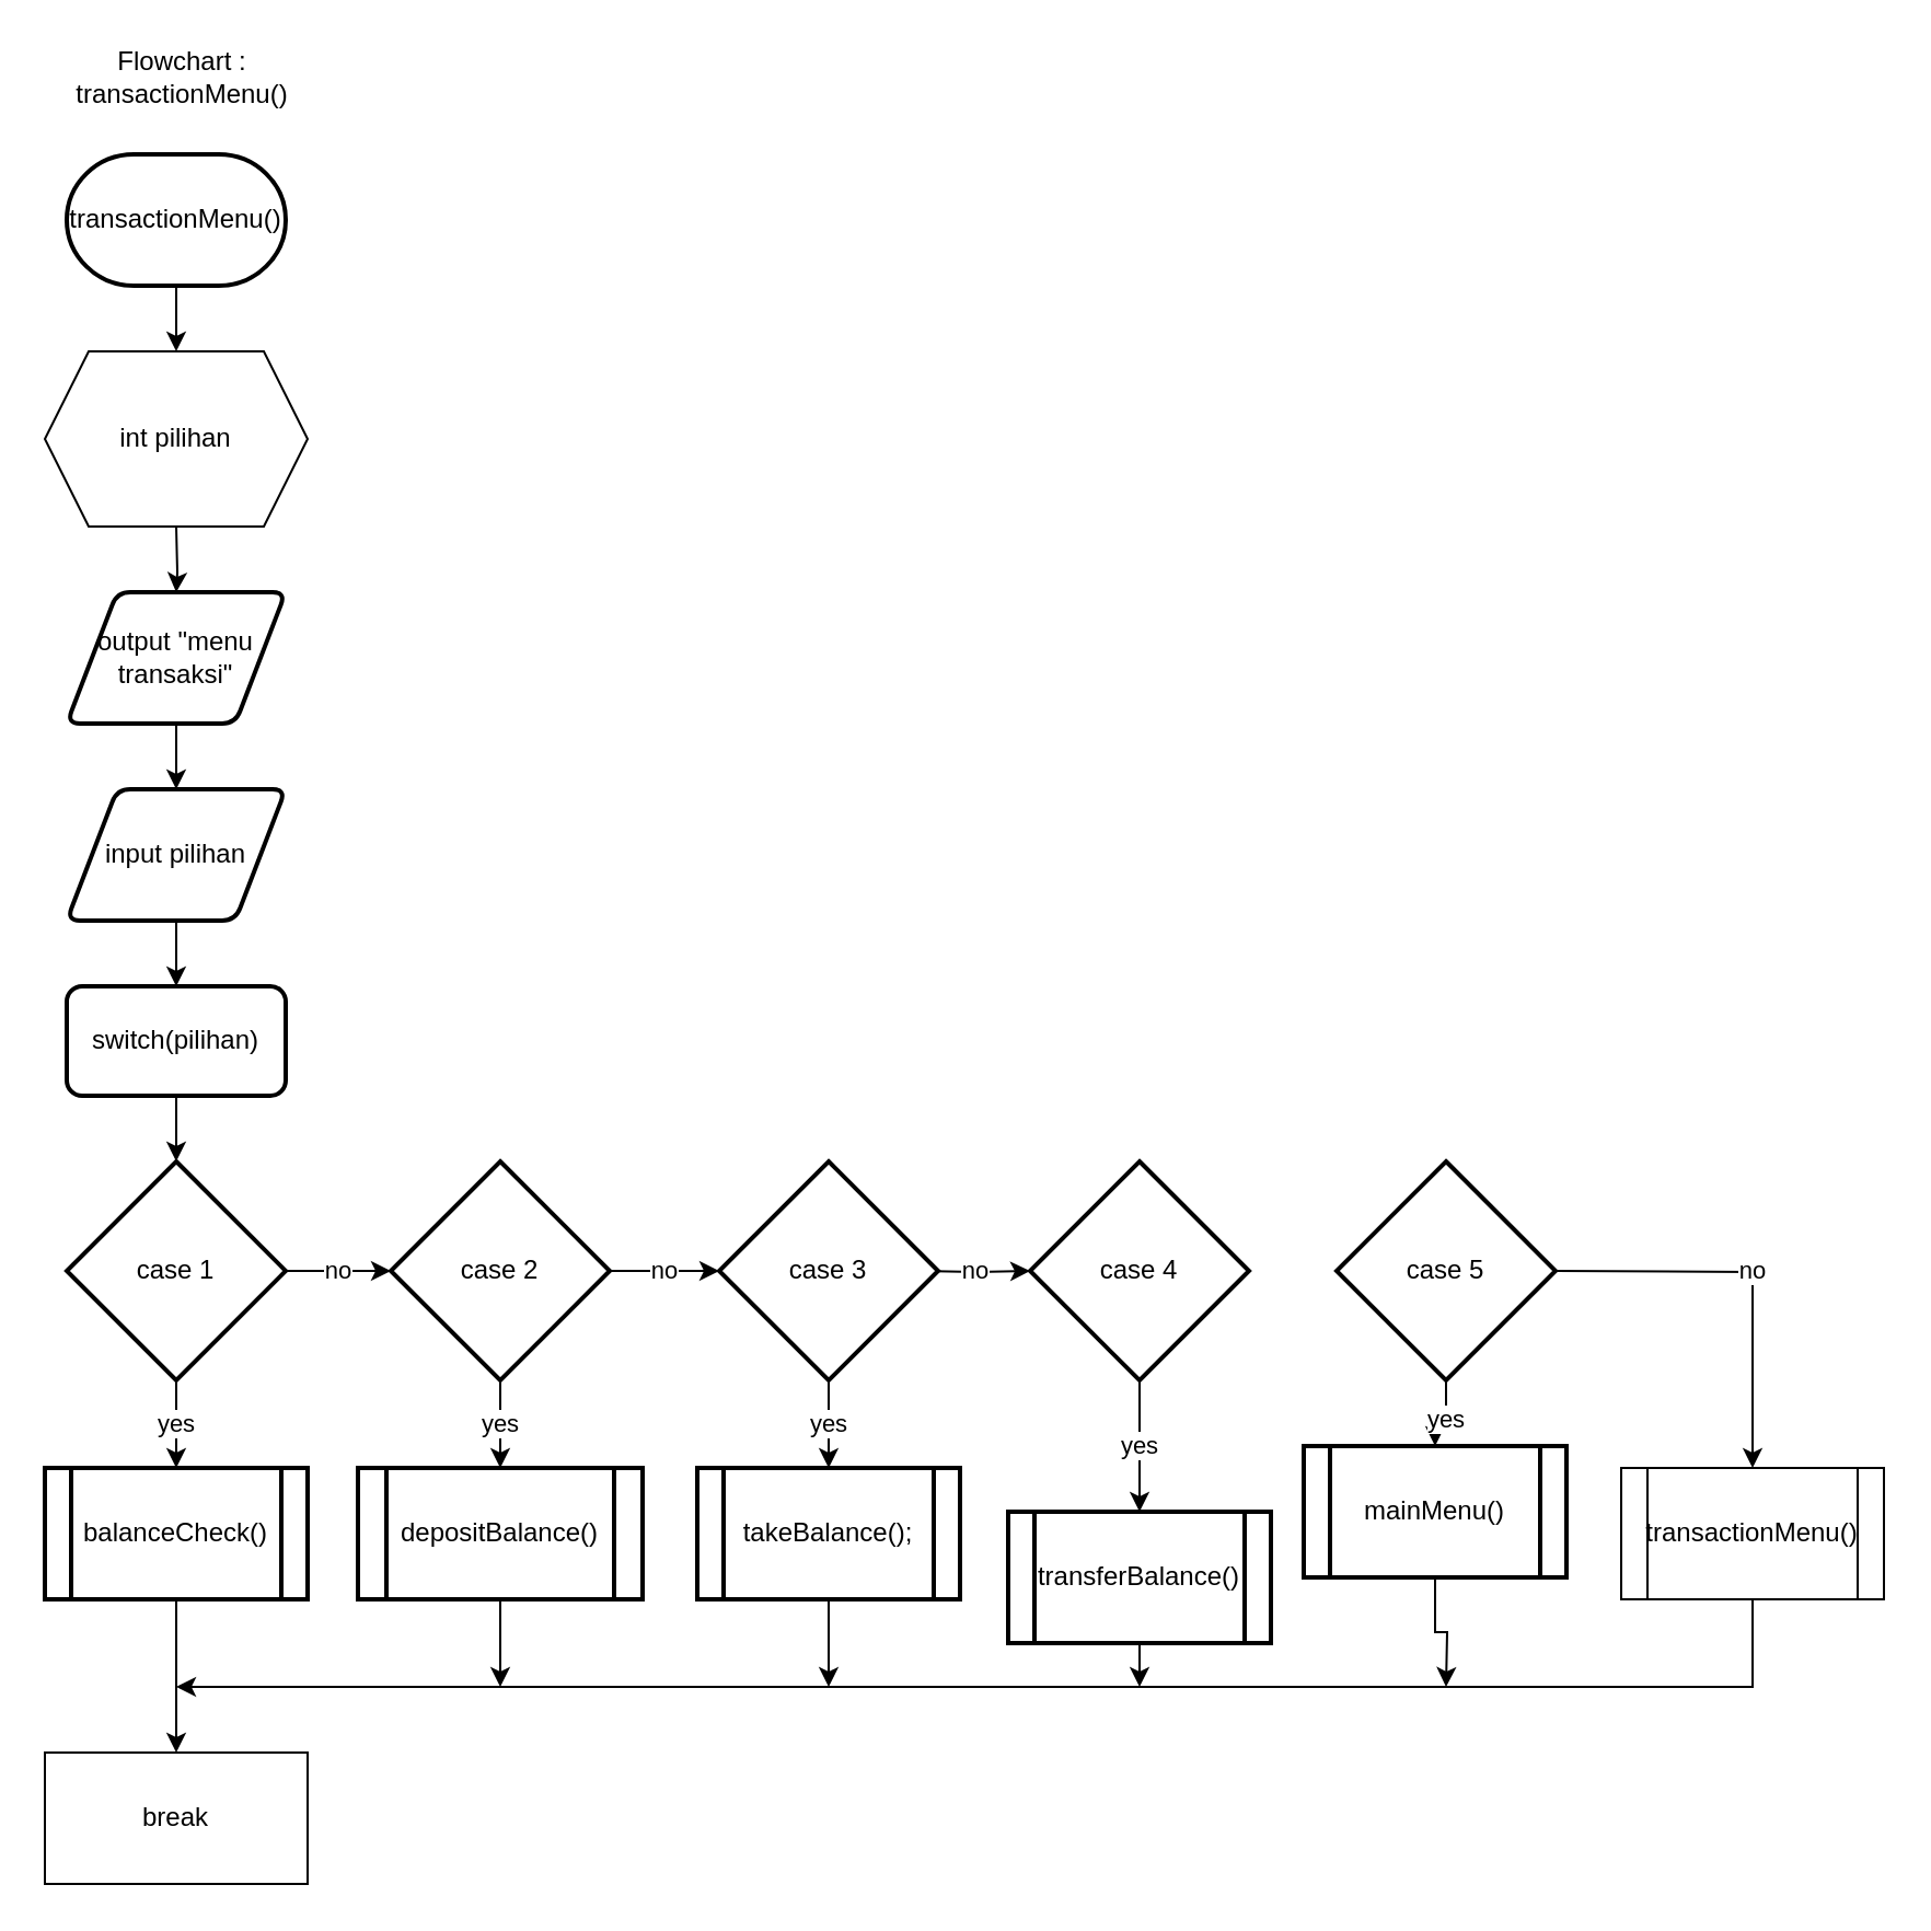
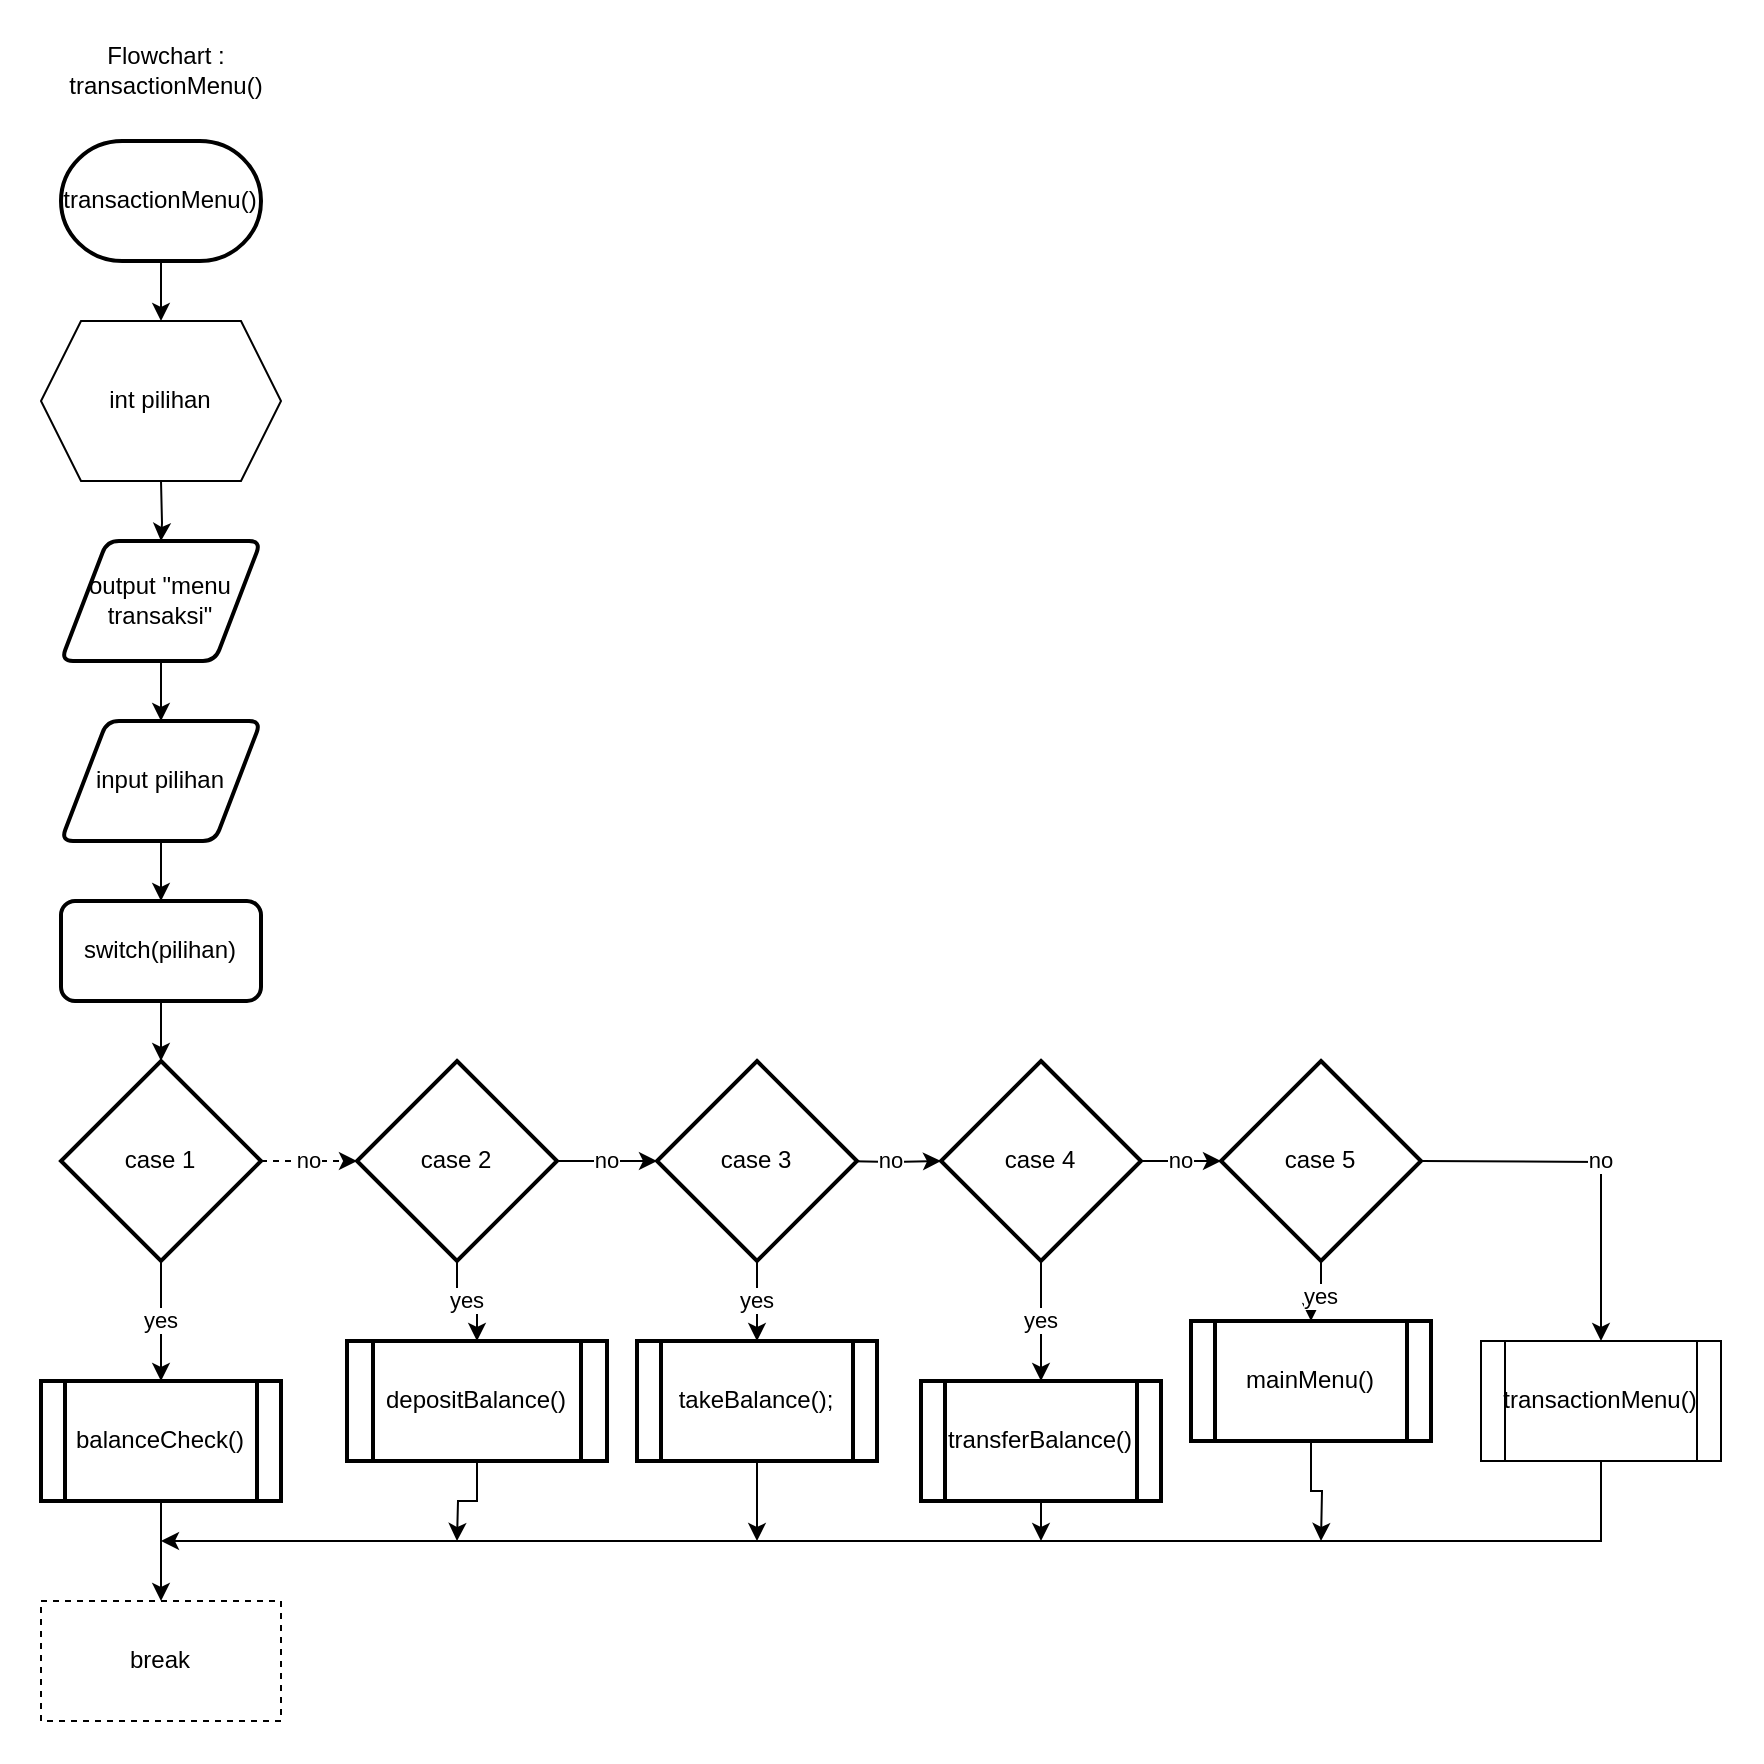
  <mxCell id="0" />
  <mxCell id="1" parent="0" />
  <mxCell id="2" value="" style="edgeStyle=orthogonalEdgeStyle;rounded=0;orthogonalLoop=1;jettySize=auto;html=1;" parent="1" target="5" edge="1"><mxGeometry relative="1" as="geometry"><mxPoint x="80" y="240" as="sourcePoint" /></mxGeometry></mxCell>
  <mxCell id="3" value="Flowchart : transactionMenu()" style="text;html=1;strokeColor=none;fillColor=none;align=center;verticalAlign=middle;whiteSpace=wrap;rounded=0;" parent="1" vertex="1"><mxGeometry x="48" y="20" width="70" height="30" as="geometry" /></mxCell>
  <mxCell id="4" value="" style="edgeStyle=orthogonalEdgeStyle;rounded=0;orthogonalLoop=1;jettySize=auto;html=1;" parent="1" source="5" target="7" edge="1"><mxGeometry relative="1" as="geometry" /></mxCell>
  <mxCell id="5" value="output &quot;menu &lt;br&gt;transaksi&quot;" style="shape=parallelogram;html=1;strokeWidth=2;perimeter=parallelogramPerimeter;whiteSpace=wrap;rounded=1;arcSize=12;size=0.23;" parent="1" vertex="1"><mxGeometry x="30" y="270" width="100" height="60" as="geometry" /></mxCell>
  <mxCell id="6" value="" style="edgeStyle=orthogonalEdgeStyle;rounded=0;orthogonalLoop=1;jettySize=auto;html=1;" parent="1" source="7" target="9" edge="1"><mxGeometry relative="1" as="geometry" /></mxCell>
  <mxCell id="7" value="input pilihan" style="shape=parallelogram;html=1;strokeWidth=2;perimeter=parallelogramPerimeter;whiteSpace=wrap;rounded=1;arcSize=12;size=0.23;" parent="1" vertex="1"><mxGeometry x="30" y="360" width="100" height="60" as="geometry" /></mxCell>
  <mxCell id="8" value="" style="edgeStyle=orthogonalEdgeStyle;rounded=0;orthogonalLoop=1;jettySize=auto;html=1;" parent="1" source="9" target="12" edge="1"><mxGeometry relative="1" as="geometry" /></mxCell>
  <mxCell id="9" value="switch(pilihan)" style="rounded=1;whiteSpace=wrap;html=1;absoluteArcSize=1;arcSize=14;strokeWidth=2;" parent="1" vertex="1"><mxGeometry x="30" y="450" width="100" height="50" as="geometry" /></mxCell>
- <mxCell id="10" value="no" style="edgeStyle=orthogonalEdgeStyle;rounded=0;orthogonalLoop=1;jettySize=auto;html=1;" parent="1" source="12" target="15" edge="1"><mxGeometry relative="1" as="geometry" /></mxCell>
+ <mxCell id="10" value="no" style="edgeStyle=orthogonalEdgeStyle;rounded=0;orthogonalLoop=1;jettySize=auto;html=1;dashed=1;" parent="1" source="12" target="15" edge="1"><mxGeometry relative="1" as="geometry" /></mxCell>
  <mxCell id="11" value="yes" style="edgeStyle=orthogonalEdgeStyle;rounded=0;orthogonalLoop=1;jettySize=auto;html=1;" parent="1" source="12" target="34" edge="1"><mxGeometry relative="1" as="geometry" /></mxCell>
  <mxCell id="12" value="case 1" style="strokeWidth=2;html=1;shape=mxgraph.flowchart.decision;whiteSpace=wrap;" parent="1" vertex="1"><mxGeometry x="30" y="530" width="100" height="100" as="geometry" /></mxCell>
  <mxCell id="13" value="no" style="edgeStyle=orthogonalEdgeStyle;rounded=0;orthogonalLoop=1;jettySize=auto;html=1;" parent="1" source="15" target="18" edge="1"><mxGeometry relative="1" as="geometry" /></mxCell>
  <mxCell id="14" value="yes" style="edgeStyle=orthogonalEdgeStyle;rounded=0;orthogonalLoop=1;jettySize=auto;html=1;" parent="1" source="15" target="20" edge="1"><mxGeometry relative="1" as="geometry" /></mxCell>
  <mxCell id="15" value="case 2" style="strokeWidth=2;html=1;shape=mxgraph.flowchart.decision;whiteSpace=wrap;" parent="1" vertex="1"><mxGeometry x="178" y="530" width="100" height="100" as="geometry" /></mxCell>
  <mxCell id="16" value="yes" style="edgeStyle=orthogonalEdgeStyle;rounded=0;orthogonalLoop=1;jettySize=auto;html=1;" parent="1" source="18" target="22" edge="1"><mxGeometry relative="1" as="geometry" /></mxCell>
  <mxCell id="17" value="no" style="edgeStyle=orthogonalEdgeStyle;rounded=0;orthogonalLoop=1;jettySize=auto;html=1;" parent="1" target="25" edge="1"><mxGeometry relative="1" as="geometry"><mxPoint x="420" y="580" as="sourcePoint" /></mxGeometry></mxCell>
  <mxCell id="18" value="case 3" style="strokeWidth=2;html=1;shape=mxgraph.flowchart.decision;whiteSpace=wrap;" parent="1" vertex="1"><mxGeometry x="328" y="530" width="100" height="100" as="geometry" /></mxCell>
  <mxCell id="19" style="edgeStyle=orthogonalEdgeStyle;rounded=0;orthogonalLoop=1;jettySize=auto;html=1;exitX=0.5;exitY=1;exitDx=0;exitDy=0;" edge="1" parent="1" source="20"><mxGeometry relative="1" as="geometry"><mxPoint x="228" y="770" as="targetPoint" /></mxGeometry></mxCell>
- <mxCell id="20" value="depositBalance()" style="shape=process;whiteSpace=wrap;html=1;backgroundOutline=1;strokeWidth=2;" parent="1" vertex="1"><mxGeometry x="163" y="670" width="130" height="60" as="geometry" /></mxCell>
+ <mxCell id="20" value="depositBalance()" style="shape=process;whiteSpace=wrap;html=1;backgroundOutline=1;strokeWidth=2;" parent="1" vertex="1"><mxGeometry x="173" y="670" width="130" height="60" as="geometry" /></mxCell>
  <mxCell id="21" style="edgeStyle=orthogonalEdgeStyle;rounded=0;orthogonalLoop=1;jettySize=auto;html=1;exitX=0.5;exitY=1;exitDx=0;exitDy=0;" edge="1" parent="1" source="22"><mxGeometry relative="1" as="geometry"><mxPoint x="378" y="770" as="targetPoint" /></mxGeometry></mxCell>
  <mxCell id="22" value="takeBalance();" style="shape=process;whiteSpace=wrap;html=1;backgroundOutline=1;strokeWidth=2;" parent="1" vertex="1"><mxGeometry x="318" y="670" width="120" height="60" as="geometry" /></mxCell>
  <mxCell id="23" value="yes" style="edgeStyle=orthogonalEdgeStyle;rounded=0;orthogonalLoop=1;jettySize=auto;html=1;" parent="1" source="25" target="27" edge="1"><mxGeometry relative="1" as="geometry" /></mxCell>
+ <mxCell id="24" value="no" style="edgeStyle=orthogonalEdgeStyle;rounded=0;orthogonalLoop=1;jettySize=auto;html=1;" parent="1" source="25" target="29" edge="1"><mxGeometry relative="1" as="geometry" /></mxCell>
  <mxCell id="25" value="case 4" style="strokeWidth=2;html=1;shape=mxgraph.flowchart.decision;whiteSpace=wrap;" parent="1" vertex="1"><mxGeometry x="470" y="530" width="100" height="100" as="geometry" /></mxCell>
  <mxCell id="26" style="edgeStyle=orthogonalEdgeStyle;rounded=0;orthogonalLoop=1;jettySize=auto;html=1;exitX=0.5;exitY=1;exitDx=0;exitDy=0;" edge="1" parent="1" source="27"><mxGeometry relative="1" as="geometry"><mxPoint x="520" y="770" as="targetPoint" /></mxGeometry></mxCell>
  <mxCell id="27" value="transferBalance()" style="shape=process;whiteSpace=wrap;html=1;backgroundOutline=1;strokeWidth=2;" parent="1" vertex="1"><mxGeometry x="460" y="690" width="120" height="60" as="geometry" /></mxCell>
  <mxCell id="28" value="yes" style="edgeStyle=orthogonalEdgeStyle;rounded=0;orthogonalLoop=1;jettySize=auto;html=1;" parent="1" source="29" target="31" edge="1"><mxGeometry relative="1" as="geometry" /></mxCell>
  <mxCell id="29" value="case 5" style="strokeWidth=2;html=1;shape=mxgraph.flowchart.decision;whiteSpace=wrap;" parent="1" vertex="1"><mxGeometry x="610" y="530" width="100" height="100" as="geometry" /></mxCell>
  <mxCell id="30" style="edgeStyle=orthogonalEdgeStyle;rounded=0;orthogonalLoop=1;jettySize=auto;html=1;exitX=0.5;exitY=1;exitDx=0;exitDy=0;" edge="1" parent="1" source="31"><mxGeometry relative="1" as="geometry"><mxPoint x="660" y="770" as="targetPoint" /></mxGeometry></mxCell>
  <mxCell id="31" value="mainMenu()" style="shape=process;whiteSpace=wrap;html=1;backgroundOutline=1;strokeWidth=2;" parent="1" vertex="1"><mxGeometry x="595" y="660" width="120" height="60" as="geometry" /></mxCell>
  <mxCell id="32" value="no" style="edgeStyle=orthogonalEdgeStyle;rounded=0;orthogonalLoop=1;jettySize=auto;html=1;exitX=1;exitY=0.5;exitDx=0;exitDy=0;exitPerimeter=0;entryX=0.5;entryY=0;entryDx=0;entryDy=0;" parent="1" target="36" edge="1"><mxGeometry relative="1" as="geometry"><mxPoint x="710" y="580" as="sourcePoint" /></mxGeometry></mxCell>
  <mxCell id="33" value="" style="edgeStyle=orthogonalEdgeStyle;rounded=0;orthogonalLoop=1;jettySize=auto;html=1;" edge="1" parent="1" source="34" target="40"><mxGeometry relative="1" as="geometry" /></mxCell>
- <mxCell id="34" value="balanceCheck()" style="shape=process;whiteSpace=wrap;html=1;backgroundOutline=1;strokeWidth=2;" parent="1" vertex="1"><mxGeometry x="20" y="670" width="120" height="60" as="geometry" /></mxCell>
+ <mxCell id="34" value="balanceCheck()" style="shape=process;whiteSpace=wrap;html=1;backgroundOutline=1;strokeWidth=2;" parent="1" vertex="1"><mxGeometry x="20" y="690" width="120" height="60" as="geometry" /></mxCell>
  <mxCell id="35" style="edgeStyle=orthogonalEdgeStyle;rounded=0;orthogonalLoop=1;jettySize=auto;html=1;exitX=0.5;exitY=1;exitDx=0;exitDy=0;" parent="1" source="36" edge="1"><mxGeometry relative="1" as="geometry"><mxPoint x="80" y="770" as="targetPoint" /><Array as="points"><mxPoint x="800" y="770" /><mxPoint x="80" y="770" /></Array></mxGeometry></mxCell>
  <mxCell id="36" value="transactionMenu()" style="shape=process;whiteSpace=wrap;html=1;backgroundOutline=1;" parent="1" vertex="1"><mxGeometry x="740" y="670" width="120" height="60" as="geometry" /></mxCell>
  <mxCell id="37" value="" style="edgeStyle=orthogonalEdgeStyle;rounded=0;orthogonalLoop=1;jettySize=auto;html=1;" parent="1" source="38" target="39" edge="1"><mxGeometry relative="1" as="geometry" /></mxCell>
  <mxCell id="38" value="transactionMenu()" style="strokeWidth=2;html=1;shape=mxgraph.flowchart.terminator;whiteSpace=wrap;" parent="1" vertex="1"><mxGeometry x="30" y="70" width="100" height="60" as="geometry" /></mxCell>
  <mxCell id="39" value="int pilihan" style="shape=hexagon;perimeter=hexagonPerimeter2;whiteSpace=wrap;html=1;fixedSize=1;" parent="1" vertex="1"><mxGeometry x="20" y="160" width="120" height="80" as="geometry" /></mxCell>
- <mxCell id="40" value="break" style="rounded=0;whiteSpace=wrap;html=1;" vertex="1" parent="1"><mxGeometry x="20" y="800" width="120" height="60" as="geometry" /></mxCell>
+ <mxCell id="40" value="break" style="rounded=0;whiteSpace=wrap;html=1;dashed=1;" vertex="1" parent="1"><mxGeometry x="20" y="800" width="120" height="60" as="geometry" /></mxCell>
